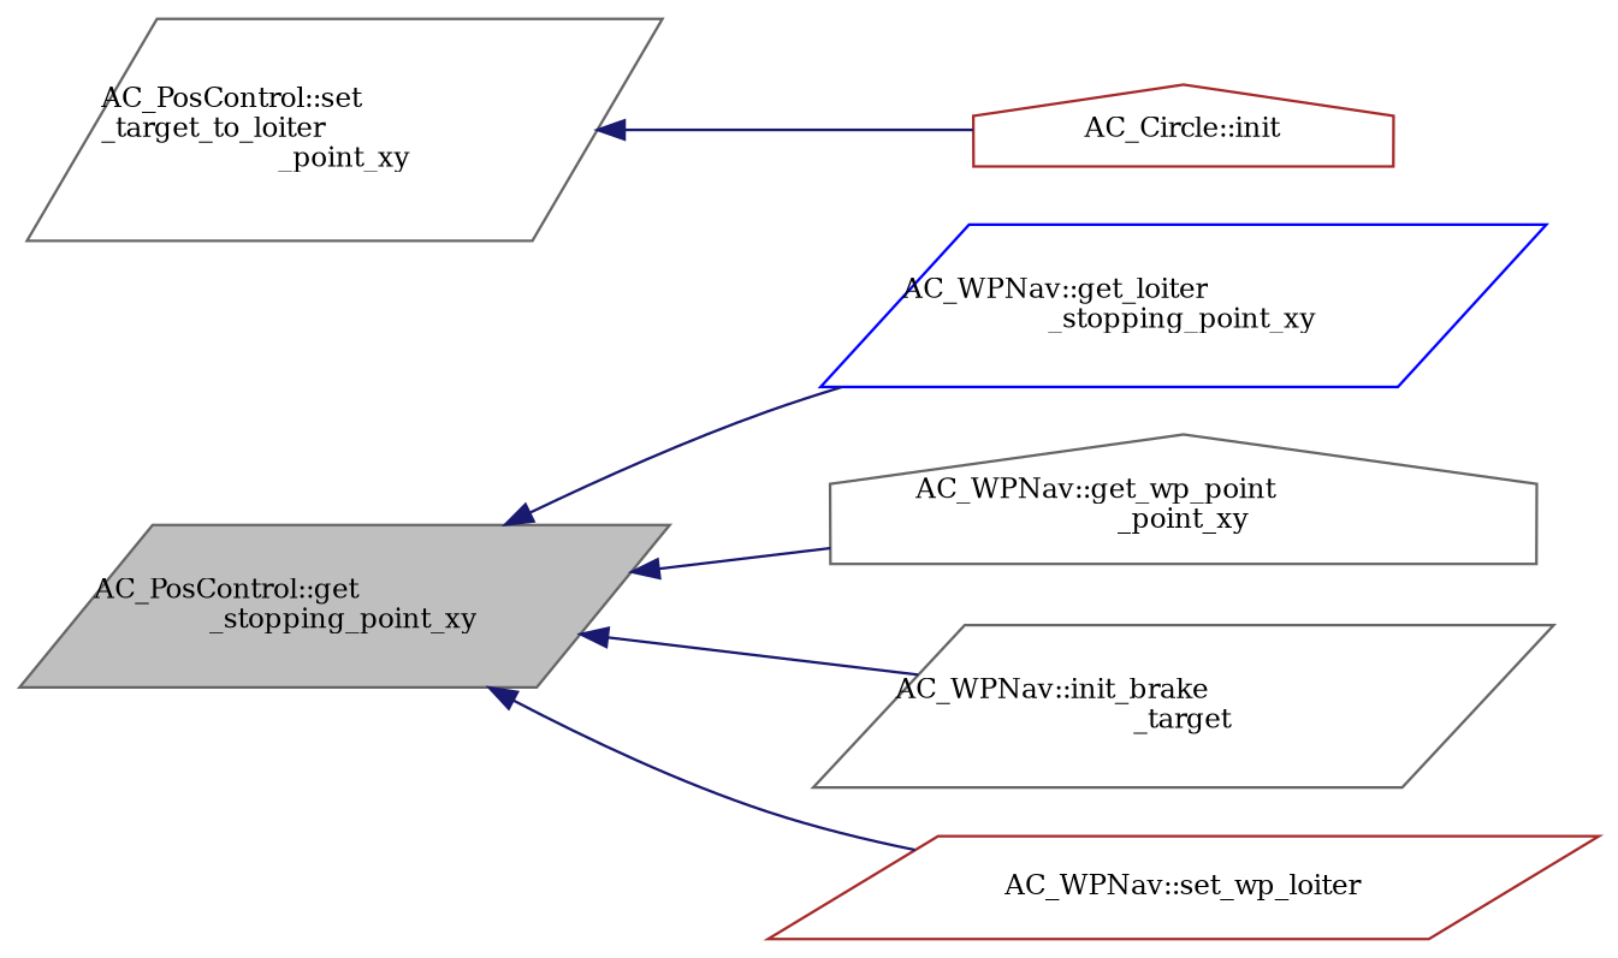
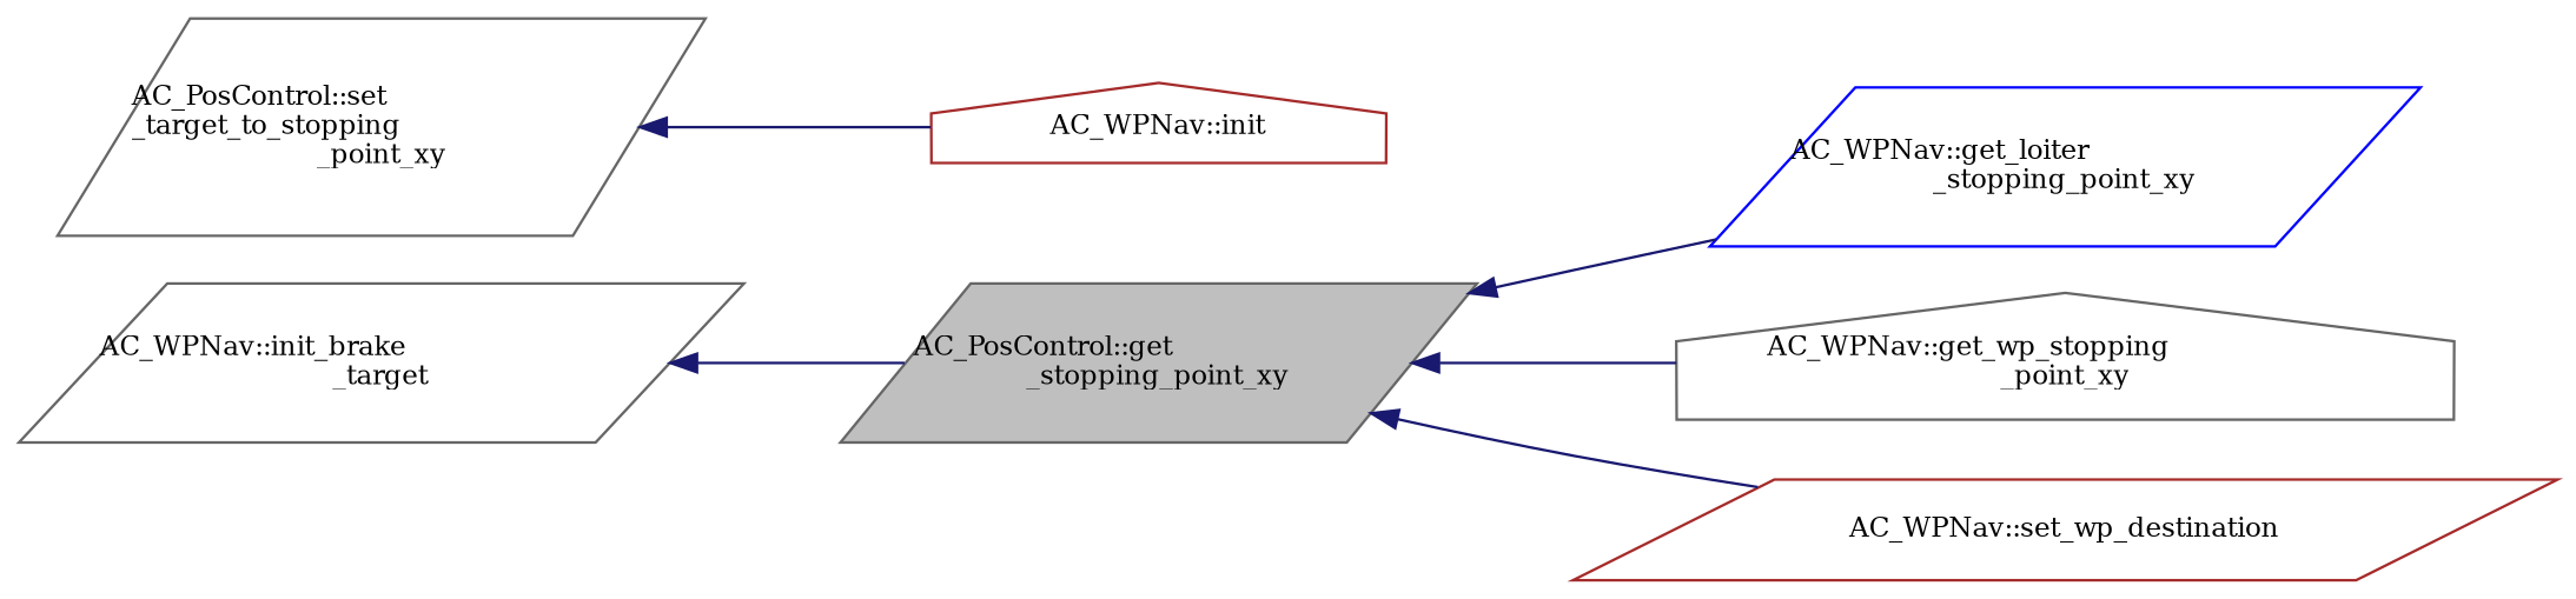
  digraph {
    fontname="DejaVu Serif"
    rankdir=LR
    node [color=gray40 fillcolor=white fontname="DejaVu Serif" fontsize=10 shape=parallelogram style=filled]
    edge [color=midnightblue dir=back fontname="DejaVu Serif" fontsize=10 labelfontname=Helvetica labelfontsize=10 style=solid]
    n1 [fillcolor=grey75 fontcolor=black height=0.2 label="AC_PosControl::get\l_stopping_point_xy" width=0.4]
    n2 [color=blue height=0.2 label="AC_WPNav::get_loiter\l_stopping_point_xy" width=0.4]
-   n3 [height=0.2 label="AC_WPNav::get_wp_point\l_point_xy" shape=house width=0.4]
+   n3 [height=0.2 label="AC_WPNav::get_wp_stopping\l_point_xy" shape=house width=0.4]
    n4 [height=0.2 label="AC_WPNav::init_brake\l_target" width=0.4]
-   n5 [color=brown height=0.2 label="AC_WPNav::set_wp_loiter" width=0.4]
-   n6 [height=0.2 label="AC_PosControl::set\l_target_to_loiter\l_point_xy" width=0.4]
-   n7 [color=brown height=0.2 label="AC_Circle::init" shape=house width=0.4]
+   n5 [color=brown height=0.2 label="AC_WPNav::set_wp_destination" width=0.4]
+   n6 [height=0.2 label="AC_PosControl::set\l_target_to_stopping\l_point_xy" width=0.4]
+   n7 [color=brown height=0.2 label="AC_WPNav::init" shape=house width=0.4]
    n1 -> n2
    n1 -> n3
-   n1 -> n4
+   n4 -> n1
    n1 -> n5
    n6 -> n7
  }
